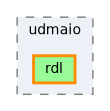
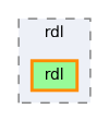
  digraph {
    compound=true
    fontname="DejaVu Sans"
    n1 [color=darkorange fillcolor=palegreen fontname="DejaVu Sans" fontsize=10 height=0.2 label=rdl shape=box style="filled,bold" width=0.4]
    subgraph cluster_1 {
      bgcolor="#edf0f7"
      fontsize=10
-     label=udmaio
+     label=rdl
      pencolor=grey50
      style="filled,dashed"
      n1
    }
  }
